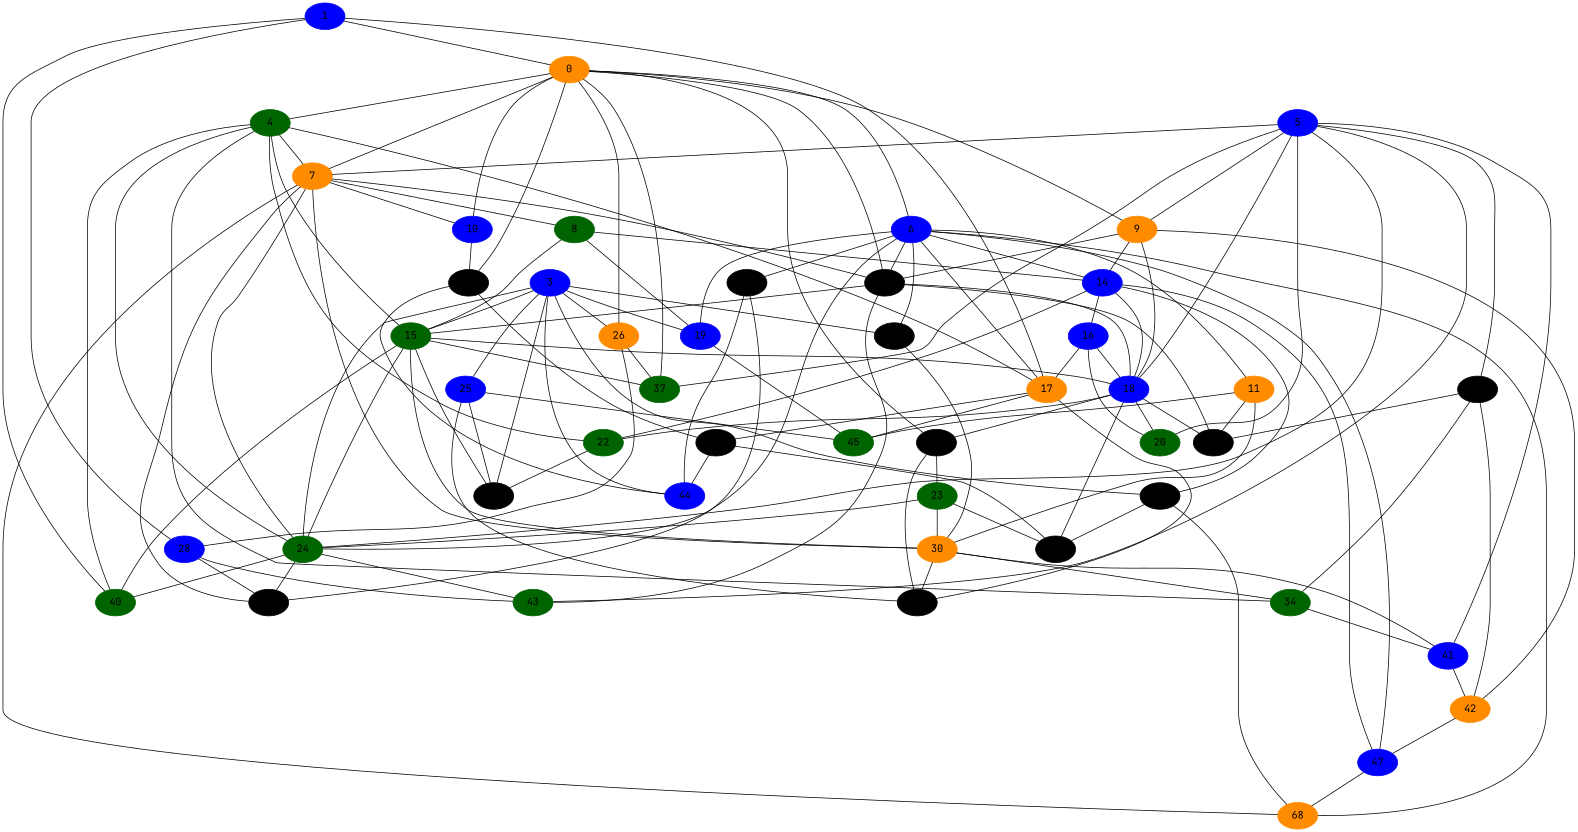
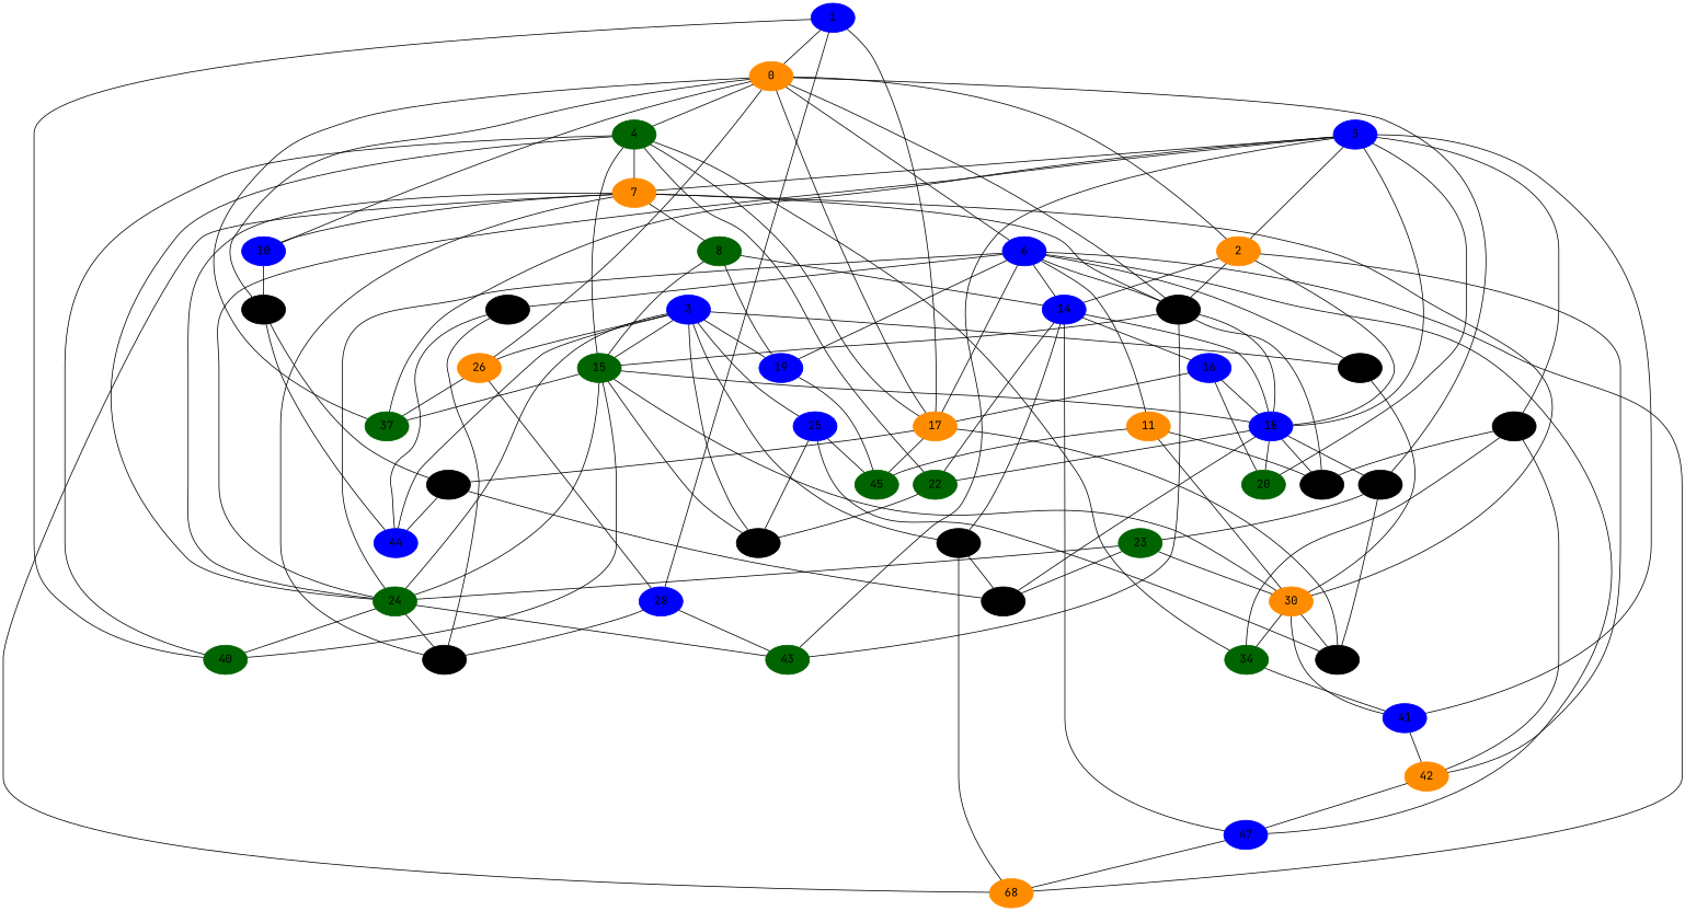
  graph {
    fontname="JetBrains Mono"
    node [color=blue fontname="JetBrains Mono" style=filled]
    edge [fontname="JetBrains Mono" weight=1.0]
    n1 [color=darkorange label=0]
    1
    17 [color=darkorange]
    28
    40 [color=darkgreen]
    4 [color=darkgreen]
    6
-   9 [color=darkorange]
+   9 [color=darkorange label=2]
    10
    13 [color=black]
    21 [color=black]
    26 [color=darkorange]
    36 [color=black]
    37 [color=darkgreen]
    45 [color=darkgreen]
    38 [color=black]
    46 [color=black]
    43 [color=darkgreen]
    32 [color=black]
    15 [color=darkgreen]
    24 [color=darkgreen]
    7 [color=darkorange]
    22 [color=darkgreen]
    34 [color=darkgreen]
    19
    29 [color=black]
    11 [color=darkorange]
    14
    31 [color=black]
    47
    n31 [color=darkorange label=68]
    18
    42 [color=darkorange]
    35 [color=black]
    23 [color=darkgreen]
    44
    3
    25
    27 [color=black]
    33 [color=black]
    30 [color=darkorange]
    39 [color=black]
    8 [color=darkgreen]
    41
    5
    12 [color=black]
    20 [color=darkgreen]
    16
-   n1 -- 7
+   n1 -- 17
    n1 -- 4
    n1 -- 6
    n1 -- 9
    n1 -- 10 [weight=2.0]
    n1 -- 13
    n1 -- 21
    n1 -- 26
    n1 -- 36
    n1 -- 37
    1 -- n1
    1 -- 17
    1 -- 28
    1 -- 40
    17 -- 45
    17 -- 38
    17 -- 46
    28 -- 43
    28 -- 32
    4 -- 17
    4 -- 40
    4 -- 15
    4 -- 24
    4 -- 7 [weight=3.0]
    4 -- 22
    4 -- 34
    6 -- 17
    6 -- 13
    6 -- 24
    6 -- 19
    6 -- 29
    6 -- 11
    6 -- 14
    6 -- 31 [weight=2.0]
    6 -- 47
    6 -- n31
    9 -- 13
    9 -- 14
    9 -- 18
    9 -- 42
    10 -- 36
    13 -- 43
    13 -- 15
    13 -- 18 [weight=2.0]
    13 -- 35
    21 -- 46
    21 -- 23
    26 -- 28
    26 -- 37
    36 -- 38
    36 -- 44
    38 -- 44
    38 -- 39
    15 -- 40
    15 -- 37
    15 -- 24
    15 -- 18
    15 -- 27
    15 -- 30 [weight=3.0]
    24 -- 40
    24 -- 43
    24 -- 32
    7 -- 10
    7 -- 13 [weight=2.0]
    7 -- 32
    7 -- 24
    7 -- n31
    7 -- 30
    7 -- 8
    22 -- 27
    34 -- 41
    19 -- 45
    29 -- 30
    11 -- 45
    11 -- 35
    11 -- 30
    14 -- 22
    14 -- 47
    14 -- 18
    14 -- 33
    14 -- 16
    31 -- 32
    31 -- 44
    47 -- n31
    18 -- 21
    18 -- 22
    18 -- 35
    18 -- 39
    18 -- 20
    42 -- 47
    23 -- 24
    23 -- 30
    23 -- 39
    3 -- 26
    3 -- 15
    3 -- 24
    3 -- 19
    3 -- 29 [weight=2.0]
    3 -- 44
    3 -- 25
    3 -- 27
    3 -- 33
    25 -- 45
    25 -- 46
    25 -- 27
    33 -- n31
    33 -- 39
    30 -- 46
    30 -- 34
    30 -- 41
    8 -- 15
    8 -- 19
    8 -- 14
    41 -- 42
    5 -- 9
    5 -- 37
    5 -- 43
    5 -- 24
    5 -- 7
    5 -- 18
    5 -- 41
    5 -- 12
    5 -- 20 [weight=2.0]
    12 -- 34
    12 -- 42
    12 -- 35
    16 -- 17
    16 -- 18
    16 -- 20
  }
